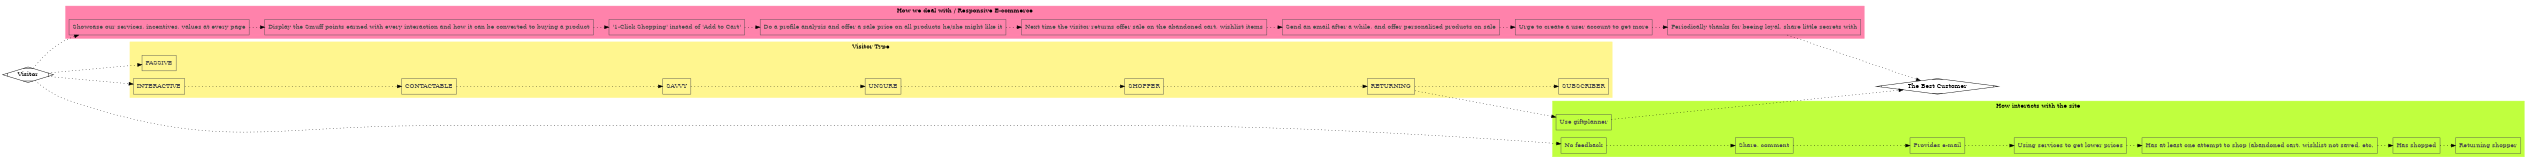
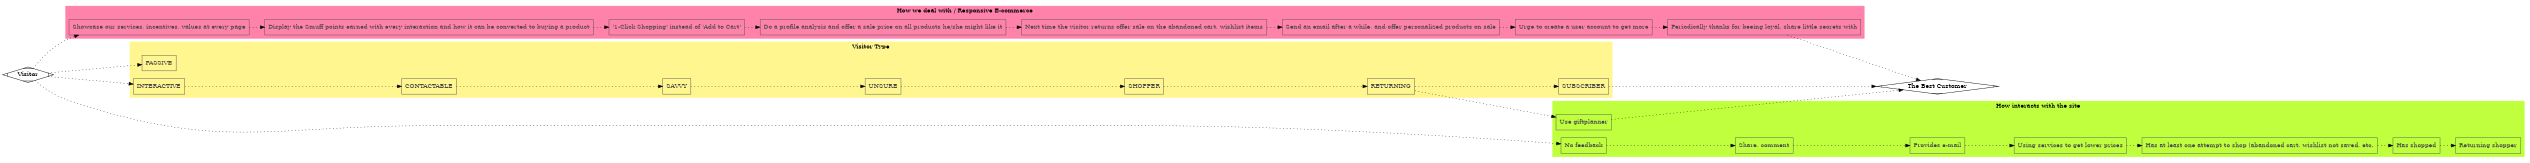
  digraph {
    rankdir=LR
    node [color=gray30 fontcolor=gray30 shape=box]
    edge [style=dotted]
    n1 [label="No feedback"]
    n2 [label="Share, comment"]
    n3 [label="Provides e-mail"]
    n4 [label="Using services to get lower prices"]
    n5 [label="Has at least one attempt to shop (abandoned cart, wishlist not saved, etc."]
    n6 [label="Has shopped"]
    n7 [label="Returning shopper"]
    n8 [label="Use giftplanner"]
    n9 [label=PASSIVE]
    n10 [label=INTERACTIVE]
    n11 [label=CONTACTABLE]
    n12 [label=SAVVY]
    n13 [label=UNSURE]
    n14 [label=SHOPPER]
    n15 [label=RETURNING]
    n16 [label=SUBSCRIBER]
    n17 [label="Showcase our services, incentives, values at every page"]
    n18 [label="Display the Smuff points earned with every interaction and how it can be converted to buying a product"]
    n19 [label="'1-Click Shopping' instead of 'Add to Cart'"]
    n20 [label="Do a profile analysis and offer a sale price on all products he/she might like it"]
    n21 [label="Next time the visitor returns offer sale on the abandoned cart, wishlist items"]
    n22 [label="Send an email after a while, and offer personalized products on sale"]
    n23 [label="Urge to create a user account to get more"]
    n24 [label="Periodically thanks for beeing loyal, share little secrets with"]
    n25 [label="The Best Customer" shape=Mdiamond color="" fontcolor=""]
    n26 [label=Visitor shape=Mdiamond color="" fontcolor=""]
    subgraph cluster_1 {
      color=olivedrab1
      label="How interacts with the site"
      style=filled
      n1
      n2
      n3
      n4
      n5
      n6
      n7
      n8
    }
    subgraph cluster_2 {
      color=khaki1
      label="Visitor Type"
      style=filled
      n9
      n10
      n11
      n12
      n13
      n14
      n15
      n16
    }
    subgraph cluster_3 {
      color=palevioletred1
      label="How we deal with / Responsive E-commerce"
      style=filled
      n17
      n18
      n19
      n20
      n21
      n22
      n23
      n24
    }
    n1 -> n2
    n2 -> n3
    n3 -> n4
    n4 -> n5
    n5 -> n6
    n6 -> n7
    n8 -> n25
    n10 -> n11
    n11 -> n12
    n12 -> n13
    n13 -> n14
    n14 -> n15
    n15 -> n8
    n15 -> n16
+   n16 -> n25
    n17 -> n18
    n18 -> n19
    n19 -> n20
    n20 -> n21
    n21 -> n22
    n22 -> n23
    n23 -> n24
    n24 -> n25
    n26 -> n1
    n26 -> n9
    n26 -> n10
    n26 -> n17
  }
